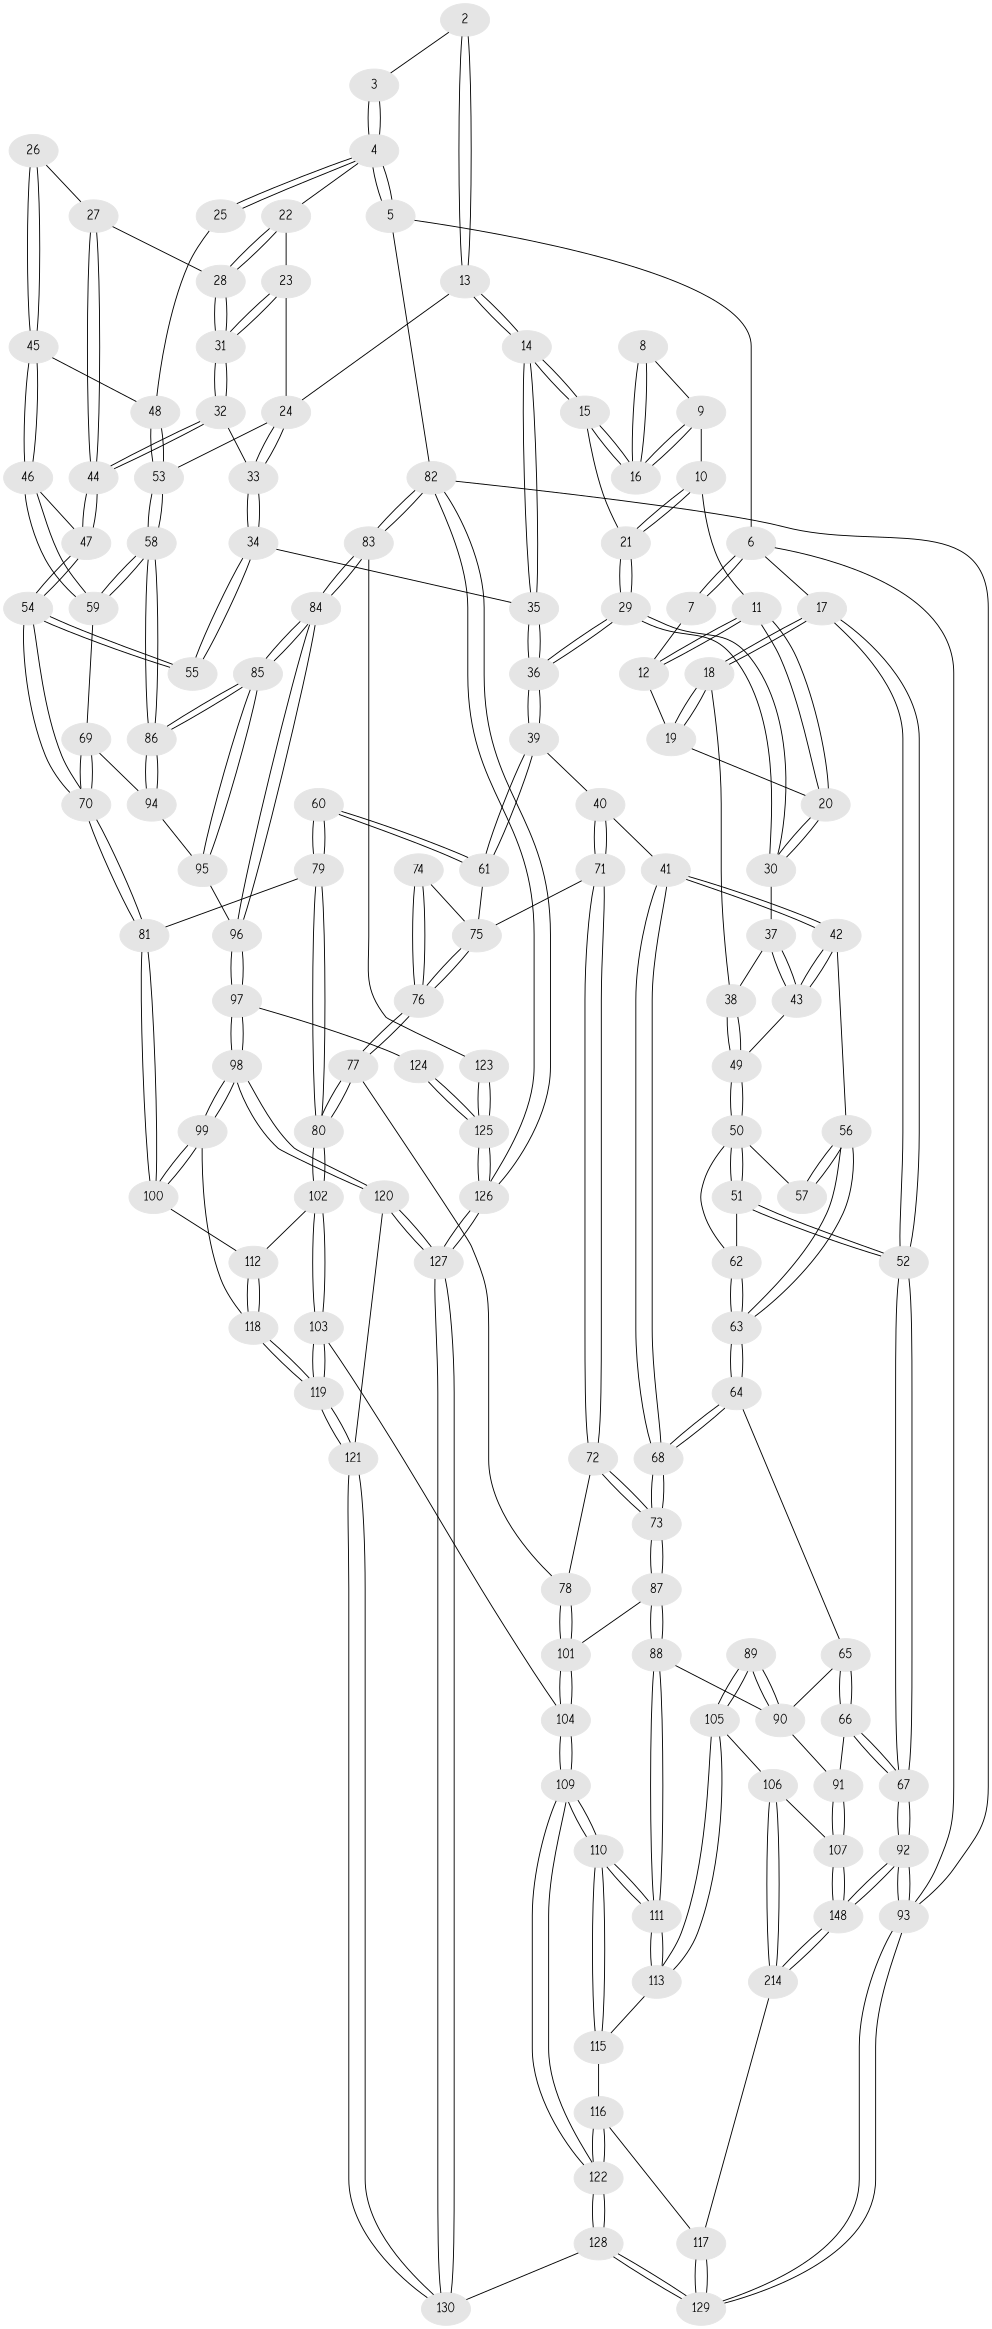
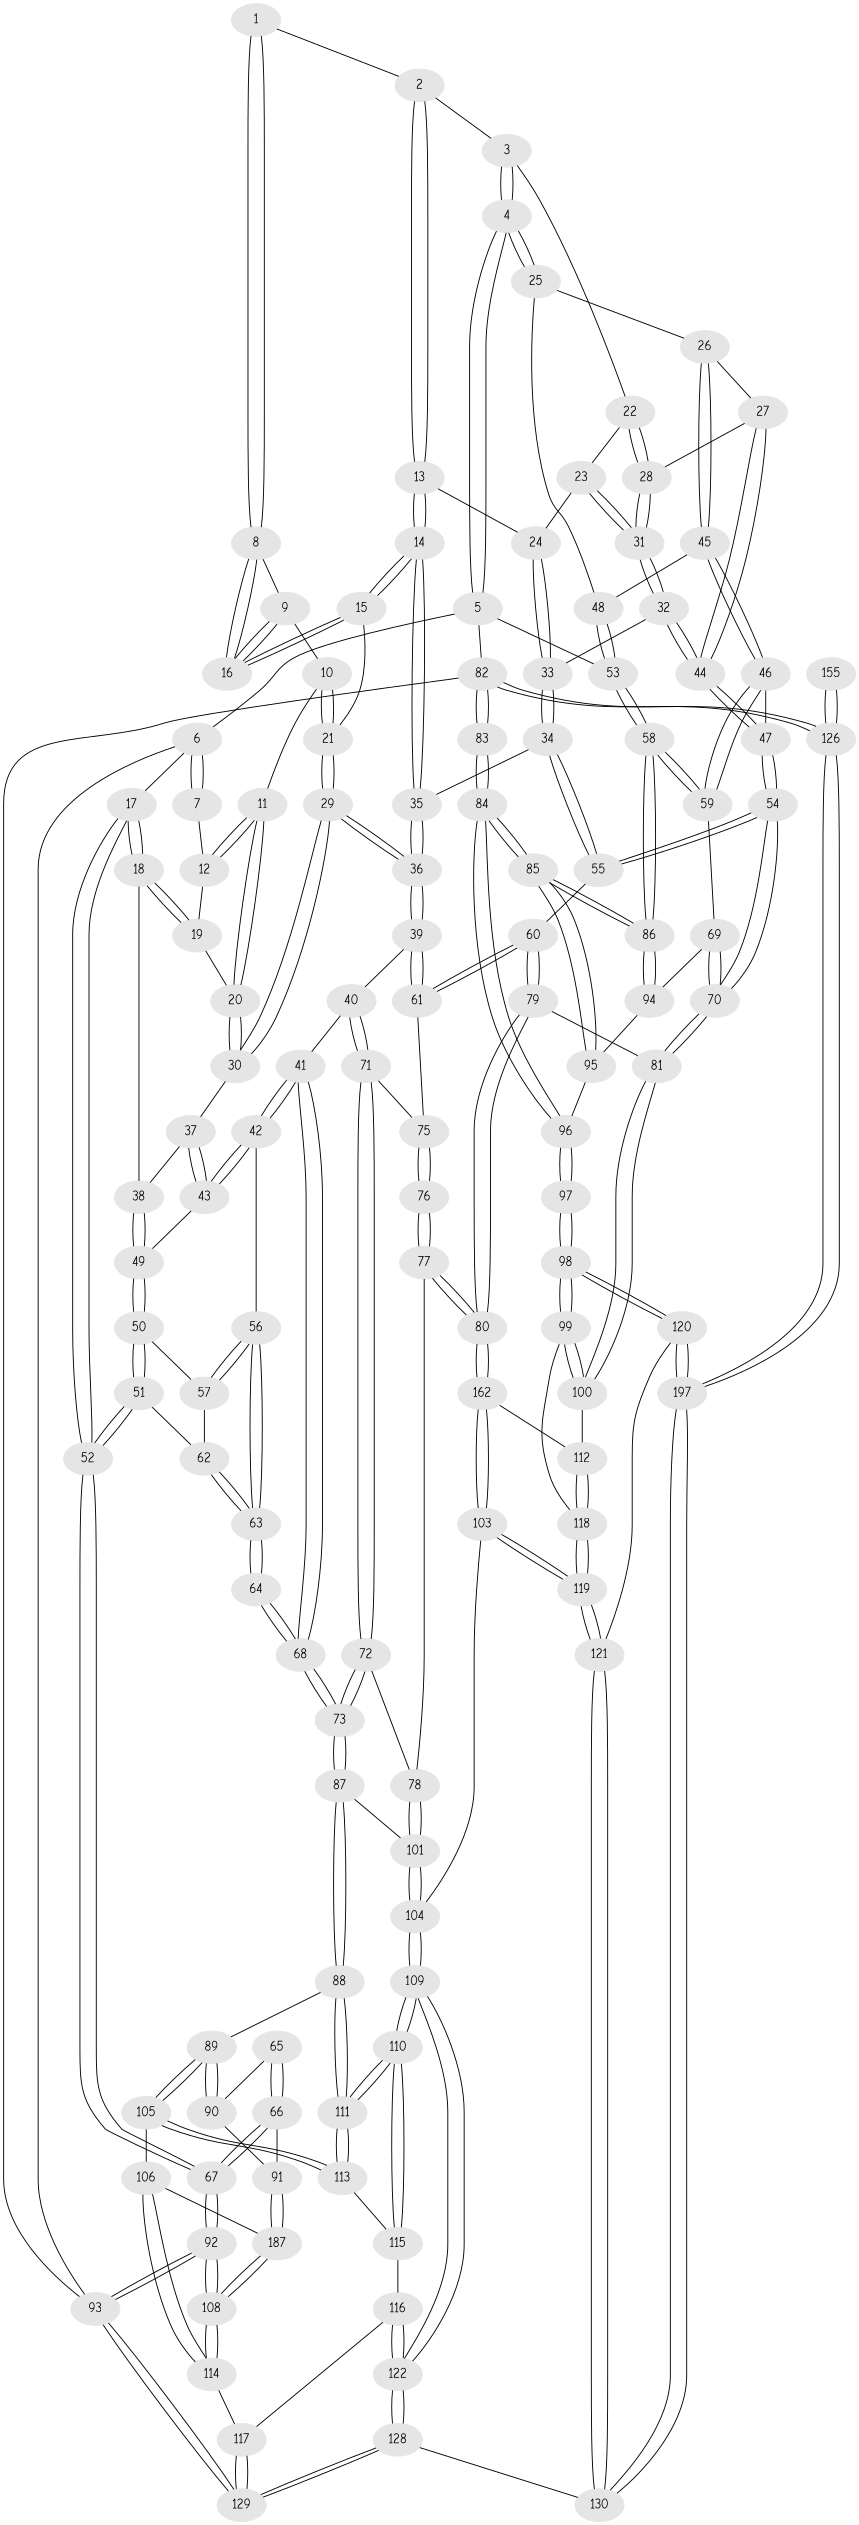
  graph {
    fontname="Comic Neue"
    node [color=gray90 fontname="Comic Neue" style=filled]
    edge [fontname="Comic Neue"]
+   1
    2
    8
    3
    13
    9
    16
    4
    22
    14
    24
    5
    25
    23
    28
    6
    53
    82
    26
    48
    7
    17
    93
    58
    83
    126
    12
    18
    52
    129
    19
    10
    11
    21
    20
    29
    30
    15
    35
    33
    36
    38
    67
    49
    37
    31
    32
    34
    27
    45
    44
    46
    47
    39
    43
    55
    60
    40
    61
    50
    41
    71
    75
    42
    68
    72
    56
    73
    57
    63
    54
    59
    69
    70
    51
    62
    92
    86
    81
    79
    64
    94
    80
-   74
    76
    65
    66
    90
    91
-   107
-   108 [label=148]
+   107 [label=187]
+   108
    87
    95
    100
    78
    101
    88
    77
-   102
+   102 [label=162]
    104
    112
    103
    84
-   123
-   127
+   127 [label=197]
    85
    96
-   125
+   125 [label=155]
    97
    89
    111
    105
    113
    106
-   114 [label=214]
+   114
    98
-   124
    99
    120
    118
    121
    119
    109
    110
    122
    115
    117
    128
    116
    130
+   1 -- 2
+   1 -- 8
+   1 -- 8
    2 -- 3
    2 -- 13
    2 -- 13
    8 -- 9
    8 -- 16
    8 -- 16
    3 -- 4
    3 -- 4
-   4 -- 22
+   3 -- 22
    13 -- 14
    13 -- 14
    13 -- 24
    9 -- 16
    9 -- 16
    9 -- 10
    4 -- 5
    4 -- 5
    4 -- 25
    4 -- 25
    22 -- 23
    22 -- 28
    22 -- 28
    14 -- 15
    14 -- 15
    14 -- 35
    14 -- 35
    24 -- 33
    24 -- 33
    5 -- 6
-   24 -- 53
+   5 -- 53
    5 -- 82
+   25 -- 26
    25 -- 48
    23 -- 24
    23 -- 31
    23 -- 31
    28 -- 31
    28 -- 31
    6 -- 7
    6 -- 7
    6 -- 17
    6 -- 93
    53 -- 58
    53 -- 58
    82 -- 93
    82 -- 83
    82 -- 83
    82 -- 126
    82 -- 126
    26 -- 27
    26 -- 45
    26 -- 45
    48 -- 53
    48 -- 53
    7 -- 12
    17 -- 18
    17 -- 18
    17 -- 52
    17 -- 52
    93 -- 129
    93 -- 129
    58 -- 59
    58 -- 59
    58 -- 86
    58 -- 86
    83 -- 84
    83 -- 84
-   83 -- 123
    126 -- 127
    126 -- 127
    12 -- 19
    18 -- 19
    18 -- 19
    18 -- 38
    52 -- 67
    52 -- 67
    19 -- 20
    10 -- 11
    10 -- 21
    10 -- 21
    11 -- 12
    11 -- 12
    11 -- 20
    11 -- 20
    21 -- 29
    21 -- 29
    20 -- 30
    20 -- 30
    29 -- 30
    29 -- 30
    29 -- 36
    29 -- 36
    30 -- 37
    15 -- 16
    15 -- 16
    15 -- 21
    35 -- 36
    35 -- 36
    33 -- 34
    33 -- 34
    36 -- 39
    36 -- 39
    38 -- 49
    38 -- 49
    67 -- 92
    67 -- 92
    49 -- 50
    49 -- 50
    37 -- 38
    37 -- 43
    37 -- 43
    31 -- 32
    31 -- 32
    32 -- 33
    32 -- 44
    32 -- 44
    34 -- 35
    34 -- 55
    34 -- 55
    27 -- 28
    27 -- 44
    27 -- 44
    45 -- 48
    45 -- 46
    45 -- 46
    44 -- 47
    44 -- 47
    46 -- 47
    46 -- 59
    46 -- 59
    47 -- 54
    47 -- 54
    39 -- 40
    39 -- 61
    39 -- 61
    43 -- 49
+   55 -- 60
    60 -- 61
    60 -- 61
    60 -- 79
    60 -- 79
    40 -- 41
    40 -- 71
    40 -- 71
    61 -- 75
    50 -- 57
    50 -- 51
    50 -- 51
    41 -- 42
    41 -- 42
    41 -- 68
    41 -- 68
    71 -- 75
    71 -- 72
    71 -- 72
    75 -- 76
    75 -- 76
    42 -- 43
    42 -- 43
    42 -- 56
    68 -- 73
    68 -- 73
    72 -- 73
    72 -- 73
    72 -- 78
    56 -- 57
    56 -- 57
    56 -- 63
    56 -- 63
    73 -- 87
    73 -- 87
-   50 -- 62
+   57 -- 62
    63 -- 64
    63 -- 64
    54 -- 55
    54 -- 55
    54 -- 70
    54 -- 70
    59 -- 69
    69 -- 70
    69 -- 70
    69 -- 94
    70 -- 81
    70 -- 81
    51 -- 52
    51 -- 52
    51 -- 62
    62 -- 63
    62 -- 63
    92 -- 93
    92 -- 93
    92 -- 108
    92 -- 108
    86 -- 94
    86 -- 94
    81 -- 100
    81 -- 100
    79 -- 81
    79 -- 80
    79 -- 80
    64 -- 68
    64 -- 68
-   64 -- 65
    94 -- 95
    80 -- 102
    80 -- 102
-   74 -- 75
-   74 -- 76
-   74 -- 76
    76 -- 77
    76 -- 77
    65 -- 66
    65 -- 66
    65 -- 90
    66 -- 67
    66 -- 67
    66 -- 91
    90 -- 91
    91 -- 107
    91 -- 107
    107 -- 108
    107 -- 108
    108 -- 114
    108 -- 114
    87 -- 101
    87 -- 88
    87 -- 88
    95 -- 96
    100 -- 112
    78 -- 101
    78 -- 101
    101 -- 104
    101 -- 104
-   88 -- 90
+   88 -- 89
    88 -- 111
    88 -- 111
    77 -- 80
    77 -- 80
    77 -- 78
    102 -- 112
    102 -- 103
    102 -- 103
    104 -- 109
    104 -- 109
    112 -- 118
    112 -- 118
    103 -- 104
    103 -- 119
    103 -- 119
    84 -- 85
    84 -- 85
    84 -- 96
    84 -- 96
-   123 -- 125
-   123 -- 125
    127 -- 130
    127 -- 130
    85 -- 86
    85 -- 86
    85 -- 95
    85 -- 95
    96 -- 97
    96 -- 97
    125 -- 126
    125 -- 126
    97 -- 98
    97 -- 98
-   97 -- 124
    89 -- 90
    89 -- 90
    89 -- 105
    89 -- 105
    111 -- 113
    111 -- 113
    105 -- 113
    105 -- 113
    105 -- 106
    113 -- 115
    106 -- 107
    106 -- 114
    106 -- 114
    114 -- 117
    98 -- 99
    98 -- 99
    98 -- 120
    98 -- 120
-   124 -- 125
-   124 -- 125
    99 -- 100
    99 -- 100
    99 -- 118
    120 -- 127
    120 -- 127
    120 -- 121
    118 -- 119
    118 -- 119
    121 -- 130
    121 -- 130
    119 -- 121
    119 -- 121
    109 -- 110
    109 -- 110
    109 -- 122
    109 -- 122
    110 -- 111
    110 -- 111
    110 -- 115
    110 -- 115
    122 -- 128
    122 -- 128
    115 -- 116
    117 -- 129
    117 -- 129
    128 -- 129
    128 -- 129
    128 -- 130
    116 -- 122
    116 -- 122
    116 -- 117
  }
